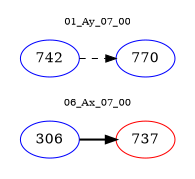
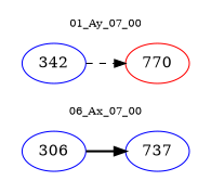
  digraph {
    rankdir=LR
    node [color=blue]
    edge [color=black]
    n1 [label=306]
-   n2 [color=red label=737]
-   n3 [label=742]
-   n4 [label=770]
+   n2 [label=737]
+   n3 [label=342]
+   n4 [color=red label=770]
    subgraph cluster_1 {
      color=white
      fontsize=10
      label="06_Ax_07_00"
      n1
      n2
    }
    subgraph cluster_2 {
      color=white
      fontsize=10
      label="01_Ay_07_00"
      n3
      n4
    }
    n1 -> n2 [style=bold]
    n3 -> n4 [style=dashed]
  }
